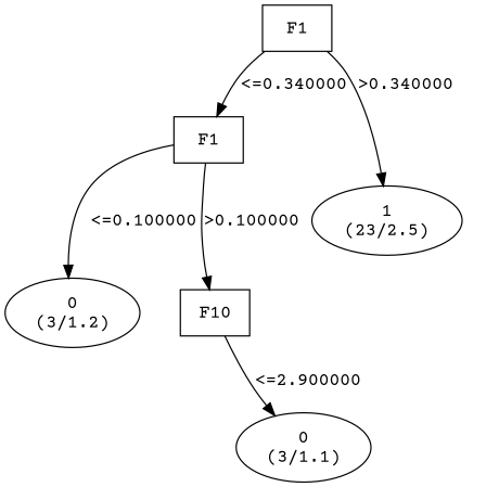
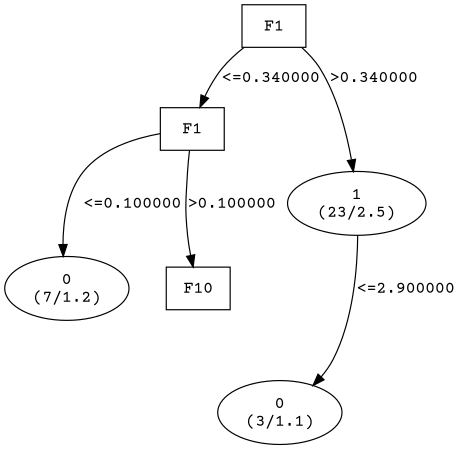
  digraph {
    fontname="Courier Prime"
    node [fontname="Courier Prime" shape=box]
    edge [fontname="Courier Prime"]
    n1 [label="F1\n"]
    n2 [label="F1\n"]
    n3 [label="1\n(23/2.5)" shape=ellipse]
-   n4 [label="0\n(3/1.2)" shape=ellipse]
+   n4 [label="0\n(7/1.2)" shape=ellipse]
    n5 [label="F10\n"]
    n6 [label="0\n(3/1.1)" shape=ellipse]
    n1 -> n2 [label="<=0.340000"]
    n1 -> n3 [label=">0.340000"]
    n2 -> n4 [label="<=0.100000"]
    n2 -> n5 [label=">0.100000"]
-   n5 -> n6 [label="<=2.900000"]
+   n3 -> n6 [label="<=2.900000"]
  }
